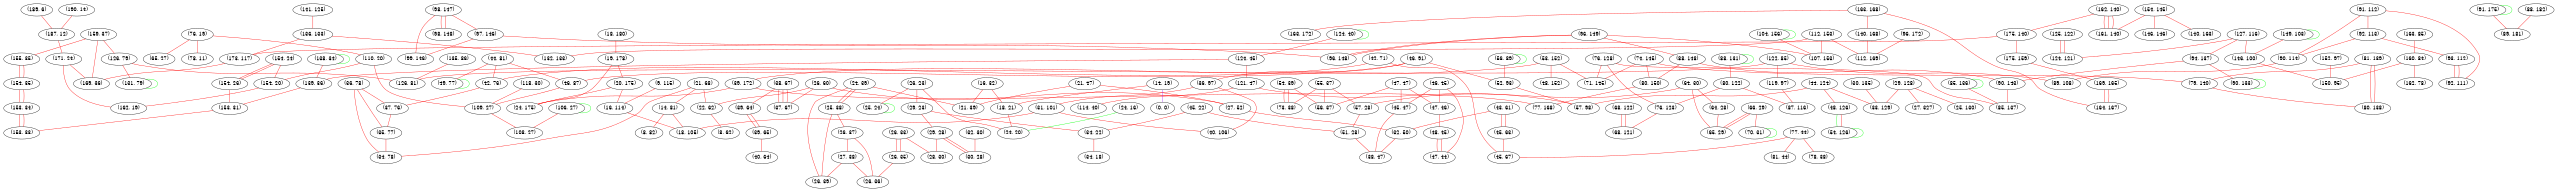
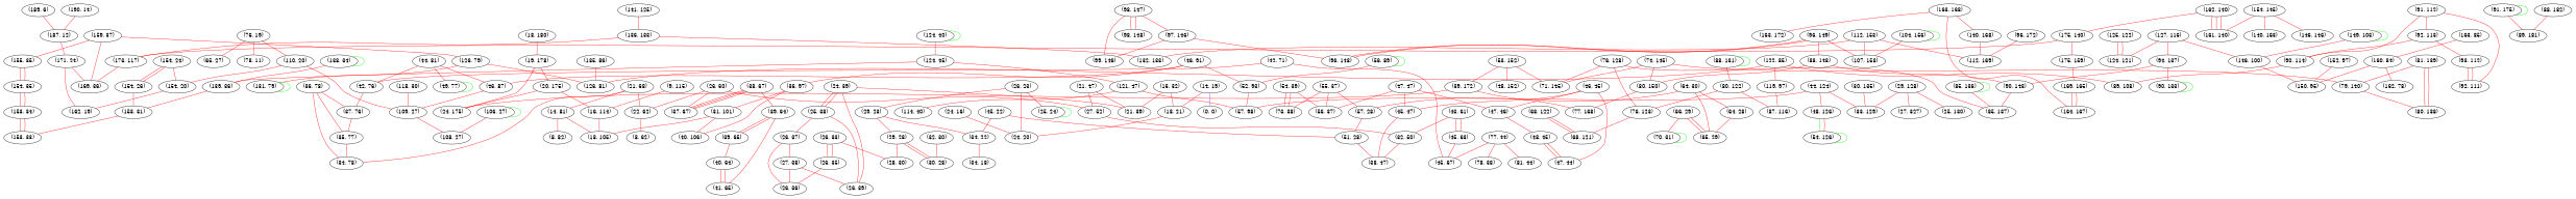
  graph {
    edge [color=red weight=1]
    "(189, 6)"
    "(187, 12)"
    "(171, 24)"
    "(154, 24)"
    "(154, 26)"
    "(154, 20)"
    "(153, 31)"
    "(162, 19)"
    "(21, 47)"
    "(21, 39)"
    "(27, 52)"
    "(32, 50)"
    "(98, 147)"
    "(97, 146)"
    "(98, 148)"
    "(99, 146)"
    "(96, 148)"
    "(42, 71)"
    "(45, 67)"
    "(42, 76)"
    "(37, 76)"
    "(159, 37)"
    "(155, 35)"
    "(126, 79)"
    "(169, 36)"
    "(154, 35)"
    "(126, 81)"
    "(131, 79)"
    "(124, 40)"
    "(124, 45)"
    "(121, 47)"
    "(139, 36)"
    n33 [label="(39, 64)"]
    "(38, 67)"
    "(37, 67)"
    "(39, 65)"
+   "(41, 65)"
    "(152, 97)"
    "(150, 95)"
    "(44, 81)"
    "(49, 77)"
    "(46, 87)"
    "(109, 27)"
    "(76, 19)"
    "(65, 27)"
    "(78, 11)"
    "(110, 20)"
    "(112, 153)"
    "(107, 153)"
    "(132, 133)"
    "(112, 169)"
    "(18, 180)"
    "(19, 178)"
    "(24, 175)"
    "(20, 175)"
    "(53, 152)"
    "(48, 152)"
    "(39, 172)"
    "(71, 145)"
    "(77, 168)"
    "(45, 22)"
    "(34, 22)"
    "(51, 28)"
    "(34, 18)"
    "(38, 47)"
    "(91, 175)"
    "(89, 181)"
    "(36, 78)"
    "(35, 77)"
    "(34, 78)"
    "(153, 34)"
    "(88, 131)"
    "(80, 122)"
    "(76, 123)"
    "(87, 116)"
    "(54, 39)"
    "(56, 37)"
    n78 [label="(73, 38)"]
    "(68, 121)"
    "(154, 145)"
    "(161, 140)"
    "(146, 146)"
    "(140, 163)"
    "(57, 98)"
    "(114, 40)"
    "(88, 182)"
    "(162, 140)"
    "(175, 140)"
    "(175, 159)"
    "(173, 117)"
    "(169, 165)"
    "(24, 39)"
    "(25, 38)"
    "(26, 39)"
    "(26, 37)"
    "(153, 33)"
    "(27, 38)"
    "(26, 36)"
    "(46, 45)"
    "(47, 46)"
    "(45, 47)"
    "(47, 44)"
    "(48, 45)"
    "(68, 122)"
    "(118, 30)"
    "(108, 27)"
    "(46, 91)"
    "(36, 97)"
    "(52, 93)"
    "(31, 101)"
    "(40, 106)"
    "(122, 85)"
    "(119, 97)"
    "(89, 108)"
    "(55, 37)"
    "(57, 28)"
    "(81, 139)"
    "(79, 140)"
    "(80, 138)"
    "(26, 60)"
    "(22, 62)"
    "(8, 62)"
    "(85, 136)"
    "(85, 137)"
    "(163, 85)"
    "(160, 84)"
    "(162, 78)"
    "(104, 156)"
    "(44, 124)"
    "(48, 126)"
    "(33, 129)"
    "(54, 126)"
    "(125, 122)"
    "(124, 121)"
    "(47, 47)"
    "(40, 64)"
    "(96, 149)"
    "(88, 148)"
    "(80, 150)"
    "(90, 143)"
    "(26, 23)"
    "(29, 23)"
    "(25, 24)"
    "(24, 20)"
    "(29, 28)"
    "(16, 114)"
    "(91, 112)"
    "(92, 113)"
    "(90, 114)"
    "(92, 111)"
    "(93, 112)"
    "(21, 68)"
    "(14, 81)"
    "(8, 82)"
    "(18, 105)"
    "(28, 30)"
    "(30, 28)"
    "(64, 30)"
    "(64, 28)"
    "(65, 29)"
    "(74, 145)"
    "(135, 86)"
    "(164, 167)"
    "(163, 168)"
    "(140, 168)"
    "(163, 172)"
    "(149, 103)"
    "(146, 100)"
    "(16, 32)"
    "(18, 21)"
    "(127, 116)"
    "(94, 137)"
    "(90, 133)"
    "(26, 33)"
    "(26, 35)"
    "(14, 19)"
    "(0, 0)"
    "(96, 172)"
    "(56, 89)"
    "(190, 14)"
    "(43, 61)"
    "(45, 63)"
    "(77, 44)"
    "(78, 38)"
    "(81, 44)"
    "(106, 27)"
    "(141, 125)"
    "(136, 133)"
    "(138, 34)"
    "(76, 128)"
    "(66, 29)"
    "(70, 31)"
    "(9, 115)"
    "(24, 16)"
    "(32, 30)"
    "(30, 135)"
    "(29, 128)"
    "(25, 130)"
    n199 [label="(27, 327)"]
    "(189, 6)" -- "(187, 12)"
    "(187, 12)" -- "(171, 24)"
    "(171, 24)" -- "(162, 19)"
    "(171, 24)" -- "(169, 36)"
    "(154, 24)" -- "(154, 26)"
    "(154, 24)" -- "(154, 26)"
    "(154, 24)" -- "(154, 20)"
    "(154, 26)" -- "(153, 31)"
    "(154, 20)" -- "(162, 19)"
    "(153, 31)" -- "(153, 33)"
    "(21, 47)" -- "(21, 39)"
    "(21, 47)" -- "(27, 52)"
    "(27, 52)" -- "(32, 50)"
    "(32, 50)" -- "(38, 47)"
    "(98, 147)" -- "(97, 146)"
    "(98, 147)" -- "(98, 148)"
    "(98, 147)" -- "(98, 148)"
    "(98, 147)" -- "(99, 146)"
    "(97, 146)" -- "(99, 146)"
    "(97, 146)" -- "(96, 148)"
    "(42, 71)" -- "(45, 67)"
    "(42, 71)" -- "(42, 76)"
    "(42, 76)" -- "(37, 76)"
    "(37, 76)" -- "(35, 77)"
    "(159, 37)" -- "(155, 35)"
    "(159, 37)" -- "(126, 79)"
    "(159, 37)" -- "(169, 36)"
    "(155, 35)" -- "(154, 35)"
    "(155, 35)" -- "(154, 35)"
    "(126, 79)" -- "(126, 81)"
    "(126, 79)" -- "(131, 79)"
    "(154, 35)" -- "(153, 34)"
    "(154, 35)" -- "(153, 34)"
    "(131, 79)" -- "(131, 79)" [color=green weight=2]
    "(124, 40)" -- "(124, 40)" [color=green weight=2]
    "(124, 40)" -- "(124, 45)"
    "(124, 45)" -- "(121, 47)"
    "(124, 45)" -- "(139, 36)"
    "(121, 47)" -- "(57, 98)"
    "(121, 47)" -- "(114, 40)"
    "(139, 36)" -- "(153, 31)"
    n33 -- "(39, 65)"
    n33 -- "(39, 65)"
+   n33 -- "(41, 65)"
    "(38, 67)" -- n33
    "(38, 67)" -- "(37, 67)"
    "(38, 67)" -- "(37, 67)"
    "(38, 67)" -- "(37, 67)"
    "(39, 65)" -- "(40, 64)"
    "(152, 97)" -- "(150, 95)"
    "(44, 81)" -- "(42, 76)"
    "(44, 81)" -- "(49, 77)"
    "(44, 81)" -- "(46, 87)"
    "(49, 77)" -- "(49, 77)" [color=green weight=2]
    "(46, 87)" -- "(109, 27)"
    "(109, 27)" -- "(108, 27)"
    "(76, 19)" -- "(65, 27)"
    "(76, 19)" -- "(78, 11)"
    "(76, 19)" -- "(110, 20)"
    "(110, 20)" -- "(154, 20)"
    "(110, 20)" -- "(109, 27)"
    "(112, 153)" -- "(107, 153)"
    "(112, 153)" -- "(132, 133)"
    "(112, 153)" -- "(112, 169)"
    "(18, 180)" -- "(19, 178)"
    "(19, 178)" -- "(24, 175)"
    "(19, 178)" -- "(20, 175)"
    "(20, 175)" -- "(24, 175)"
    "(20, 175)" -- "(16, 114)"
    "(53, 152)" -- "(48, 152)"
    "(53, 152)" -- "(39, 172)"
    "(53, 152)" -- "(71, 145)"
    "(39, 172)" -- "(24, 175)"
    "(39, 172)" -- "(77, 168)"
    "(45, 22)" -- "(34, 22)"
    "(45, 22)" -- "(51, 28)"
    "(34, 22)" -- "(34, 18)"
    "(51, 28)" -- "(38, 47)"
    "(91, 175)" -- "(91, 175)" [color=green weight=2]
    "(91, 175)" -- "(89, 181)"
    "(36, 78)" -- "(37, 76)"
    "(36, 78)" -- "(35, 77)"
    "(36, 78)" -- "(34, 78)"
    "(35, 77)" -- "(34, 78)"
    "(153, 34)" -- "(153, 33)"
    "(153, 34)" -- "(153, 33)"
    "(88, 131)" -- "(88, 131)" [color=green weight=2]
    "(88, 131)" -- "(80, 122)"
    "(80, 122)" -- "(76, 123)"
    "(80, 122)" -- "(87, 116)"
    "(76, 123)" -- "(68, 121)"
    "(54, 39)" -- "(56, 37)"
    "(54, 39)" -- n78
    "(54, 39)" -- n78
    "(154, 145)" -- "(161, 140)"
    "(154, 145)" -- "(146, 146)"
    "(154, 145)" -- "(140, 163)"
    "(88, 182)" -- "(89, 181)"
    "(162, 140)" -- "(161, 140)"
    "(162, 140)" -- "(161, 140)"
    "(162, 140)" -- "(161, 140)"
    "(162, 140)" -- "(175, 140)"
    "(175, 140)" -- "(175, 159)"
    "(175, 140)" -- "(173, 117)"
    "(175, 159)" -- "(169, 165)"
    "(173, 117)" -- "(169, 36)"
    "(169, 165)" -- "(164, 167)"
    "(169, 165)" -- "(164, 167)"
    "(24, 39)" -- "(21, 39)"
    "(24, 39)" -- "(25, 38)"
    "(24, 39)" -- "(25, 38)"
    "(24, 39)" -- "(26, 39)"
    "(25, 38)" -- "(26, 39)"
    "(25, 38)" -- "(26, 37)"
    "(26, 37)" -- "(27, 38)"
    "(26, 37)" -- "(26, 36)"
    "(27, 38)" -- "(26, 39)"
    "(27, 38)" -- "(26, 36)"
    "(46, 45)" -- "(47, 46)"
    "(46, 45)" -- "(45, 47)"
    "(46, 45)" -- "(47, 44)"
    "(47, 46)" -- "(48, 45)"
    "(45, 47)" -- "(38, 47)"
    "(48, 45)" -- "(47, 44)"
    "(48, 45)" -- "(47, 44)"
    "(68, 122)" -- "(68, 121)"
    "(68, 122)" -- "(68, 121)"
    "(118, 30)" -- "(109, 27)"
    "(46, 91)" -- "(46, 87)"
    "(46, 91)" -- "(36, 97)"
    "(46, 91)" -- "(52, 93)"
    "(36, 97)" -- "(31, 101)"
    "(36, 97)" -- "(40, 106)"
    "(52, 93)" -- "(57, 98)"
    "(31, 101)" -- "(40, 106)"
    "(31, 101)" -- "(18, 105)"
    "(122, 85)" -- "(126, 81)"
    "(122, 85)" -- "(119, 97)"
    "(122, 85)" -- "(89, 108)"
    "(119, 97)" -- "(87, 116)"
    "(55, 37)" -- "(56, 37)"
    "(55, 37)" -- n78
    "(55, 37)" -- "(57, 28)"
    "(57, 28)" -- "(51, 28)"
    "(81, 139)" -- "(79, 140)"
    "(81, 139)" -- "(80, 138)"
    "(81, 139)" -- "(80, 138)"
    "(79, 140)" -- "(80, 138)"
    "(26, 60)" -- "(27, 52)"
    "(26, 60)" -- "(37, 67)"
    "(26, 60)" -- "(22, 62)"
    "(22, 62)" -- "(8, 62)"
    "(85, 136)" -- "(85, 136)" [color=green weight=2]
    "(85, 136)" -- "(85, 137)"
    "(163, 85)" -- "(160, 84)"
    "(160, 84)" -- "(150, 95)"
    "(160, 84)" -- "(162, 78)"
    "(104, 156)" -- "(107, 153)"
    "(104, 156)" -- "(104, 156)" [color=green weight=2]
    "(44, 124)" -- "(57, 98)"
    "(44, 124)" -- "(48, 126)"
    "(44, 124)" -- "(33, 129)"
    "(48, 126)" -- "(54, 126)" [color=green weight=2]
    "(48, 126)" -- "(54, 126)"
    "(54, 126)" -- "(54, 126)" [color=green weight=2]
    "(125, 122)" -- "(124, 121)"
    "(125, 122)" -- "(124, 121)"
    "(47, 47)" -- "(56, 37)"
    "(47, 47)" -- "(47, 46)"
    "(47, 47)" -- "(45, 47)"
+   "(40, 64)" -- "(41, 65)"
+   "(40, 64)" -- "(41, 65)"
    "(96, 149)" -- "(96, 148)"
    "(96, 149)" -- "(96, 148)"
    "(96, 149)" -- "(107, 153)"
    "(96, 149)" -- "(88, 148)"
    "(88, 148)" -- "(80, 150)"
    "(88, 148)" -- "(90, 143)"
    "(80, 150)" -- "(77, 168)"
    "(90, 143)" -- "(85, 137)"
    "(26, 23)" -- "(29, 23)"
    "(26, 23)" -- "(25, 24)"
    "(26, 23)" -- "(24, 20)"
    "(29, 23)" -- "(34, 22)"
    "(29, 23)" -- "(29, 28)"
    "(25, 24)" -- "(25, 24)" [color=green weight=2]
    "(29, 28)" -- "(28, 30)"
    "(29, 28)" -- "(30, 28)"
    "(29, 28)" -- "(30, 28)"
    "(16, 114)" -- "(18, 105)"
    "(91, 112)" -- "(92, 113)"
    "(91, 112)" -- "(90, 114)"
    "(91, 112)" -- "(92, 111)"
    "(92, 113)" -- "(90, 114)"
    "(92, 113)" -- "(93, 112)"
    "(90, 114)" -- "(89, 108)"
    "(93, 112)" -- "(92, 111)"
    "(93, 112)" -- "(92, 111)"
    "(21, 68)" -- "(34, 78)"
    "(21, 68)" -- "(22, 62)"
    "(21, 68)" -- "(14, 81)"
    "(14, 81)" -- "(8, 82)"
    "(14, 81)" -- "(18, 105)"
    "(64, 30)" -- "(57, 28)"
    "(64, 30)" -- "(64, 28)"
    "(64, 30)" -- "(65, 29)"
    "(64, 28)" -- "(65, 29)"
    "(74, 145)" -- "(71, 145)"
    "(74, 145)" -- "(79, 140)"
    "(74, 145)" -- "(80, 150)"
    "(135, 86)" -- "(126, 81)"
    "(163, 168)" -- "(164, 167)"
    "(163, 168)" -- "(140, 168)"
    "(163, 168)" -- "(163, 172)"
    "(140, 168)" -- "(112, 169)"
    "(149, 103)" -- "(149, 103)" [color=green weight=2]
    "(149, 103)" -- "(146, 100)"
    "(146, 100)" -- "(150, 95)"
    "(16, 32)" -- "(21, 39)"
    "(16, 32)" -- "(18, 21)"
    "(18, 21)" -- "(24, 20)"
    "(127, 116)" -- "(124, 121)"
    "(127, 116)" -- "(146, 100)"
    "(127, 116)" -- "(94, 137)"
    "(94, 137)" -- "(90, 143)"
    "(94, 137)" -- "(90, 133)"
    "(90, 133)" -- "(90, 133)" [color=green weight=2]
    "(26, 33)" -- "(28, 30)"
    "(26, 33)" -- "(26, 35)"
    "(26, 33)" -- "(26, 35)"
    "(26, 35)" -- "(26, 36)"
    "(14, 19)" -- "(18, 21)"
    "(14, 19)" -- "(0, 0)" [color=purple weight=4]
    "(96, 172)" -- "(112, 169)"
    "(56, 89)" -- "(52, 93)"
    "(56, 89)" -- "(56, 89)" [color=green weight=2]
    "(190, 14)" -- "(187, 12)"
    "(43, 61)" -- "(32, 50)"
    "(43, 61)" -- "(45, 63)"
    "(43, 61)" -- "(45, 63)"
    "(45, 63)" -- "(45, 67)"
    "(77, 44)" -- "(45, 67)"
    "(77, 44)" -- "(78, 38)"
    "(77, 44)" -- "(81, 44)"
    "(106, 27)" -- "(108, 27)"
    "(106, 27)" -- "(106, 27)" [color=green weight=2]
    "(141, 125)" -- "(136, 133)"
    "(136, 133)" -- "(132, 133)"
    "(136, 133)" -- "(173, 117)"
    "(138, 34)" -- "(139, 36)"
    "(138, 34)" -- "(138, 34)" [color=green weight=2]
    "(76, 128)" -- "(71, 145)"
    "(76, 128)" -- "(76, 123)"
    "(76, 128)" -- "(85, 137)"
    "(66, 29)" -- "(65, 29)"
    "(66, 29)" -- "(65, 29)"
    "(66, 29)" -- "(70, 31)"
    "(70, 31)" -- "(70, 31)" [color=green weight=2]
    "(9, 115)" -- "(16, 114)"
-   "(24, 16)" -- "(24, 20)" [color=green]
+   "(24, 16)" -- "(24, 20)"
    "(32, 30)" -- "(30, 28)"
    "(30, 135)" -- "(33, 129)"
    "(29, 128)" -- "(33, 129)"
    "(29, 128)" -- "(25, 130)"
    "(29, 128)" -- n199
  }
